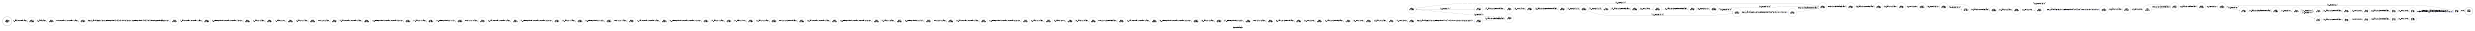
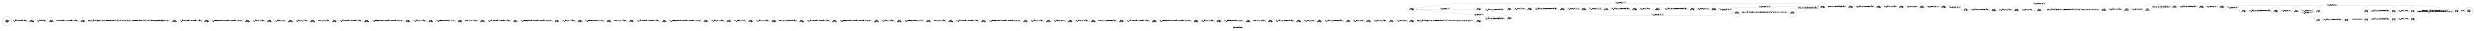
  digraph {
    label=rdp_process_bitmap_caps
    rankdir=LR
    node [shape=circle]
    n1 [label="N46911\n(rp:0, ep:0)\nexit" shape=doublecircle]
    n2 [label="N46912\n(rp:94, ep:94)\nentry" shape=doublecircle]
    n3 [label="N46914\n(rp:93, ep:93)"]
    n4 [label="N46915\n(rp:92, ep:92)"]
    n5 [label="N46918\n(rp:91, ep:91)"]
    n6 [label="N46919\n(rp:90, ep:90)"]
    n7 [label="N46920\n(rp:89, ep:89)"]
    n8 [label="N46921\n(rp:88, ep:88)"]
    n9 [label="N46922\n(rp:87, ep:87)"]
    n10 [label="N46923\n(rp:86, ep:86)"]
    n11 [label="N46924\n(rp:85, ep:85)"]
    n12 [label="N46925\n(rp:84, ep:84)"]
    n13 [label="N46926\n(rp:83, ep:83)"]
    n14 [label="N46927\n(rp:82, ep:82)"]
    n15 [label="N46928\n(rp:81, ep:81)"]
    n16 [label="N46929\n(rp:80, ep:80)"]
    n17 [label="N46930\n(rp:79, ep:79)"]
    n18 [label="N46931\n(rp:78, ep:78)"]
    n19 [label="N46932\n(rp:77, ep:77)"]
    n20 [label="N46933\n(rp:76, ep:76)"]
    n21 [label="N46934\n(rp:75, ep:75)"]
    n22 [label="N46935\n(rp:74, ep:74)"]
    n23 [label="N46936\n(rp:73, ep:73)"]
    n24 [label="N46937\n(rp:72, ep:72)"]
    n25 [label="N46938\n(rp:71, ep:71)"]
    n26 [label="N46939\n(rp:70, ep:70)"]
    n27 [label="N46940\n(rp:69, ep:69)"]
    n28 [label="N46941\n(rp:68, ep:68)"]
    n29 [label="N46942\n(rp:67, ep:67)"]
    n30 [label="N46943\n(rp:66, ep:66)"]
    n31 [label="N46944\n(rp:65, ep:65)"]
    n32 [label="N46945\n(rp:64, ep:64)"]
    n33 [label="N46946\n(rp:63, ep:63)"]
    n34 [label="N46947\n(rp:62, ep:62)"]
    n35 [label="N46948\n(rp:61, ep:61)"]
    n36 [label="N46949\n(rp:60, ep:60)"]
    n37 [label="N46950\n(rp:59, ep:59)"]
    n38 [label="N46951\n(rp:58, ep:58)"]
    n39 [label="N46952\n(rp:57, ep:57)"]
    n40 [label="N46953\n(rp:56, ep:56)"]
    n41 [label="N46954\n(rp:55, ep:55)"]
    n42 [label="N46955\n(rp:54, ep:54)"]
    n43 [label="N46956\n(rp:53, ep:53)"]
    n44 [label="N46957\n(rp:52, ep:52)"]
    n45 [label="N46958\n(rp:51, ep:51)"]
    n46 [label="N46959\n(rp:50, ep:50)"]
    n47 [label="N46960\n(rp:49, ep:49)"]
    n48 [label="N46961\n(rp:48, ep:48)"]
    n49 [label="N46962\n(rp:47, ep:47)"]
    n50 [label="N46963\n(rp:46, ep:46)"]
    n51 [label="N46964\n(rp:45, ep:45)"]
    n52 [label="N46965\n(rp:44, ep:44)"]
    n53 [label="N46966\n(rp:43, ep:43)"]
    n54 [label="N47014\n(rp:42, ep:42)"]
    n55 [label="N46980\n(rp:30, ep:30)"]
    n56 [label="N46968\n(rp:41, ep:41)"]
    n57 [label="N46981\n(rp:29, ep:29)"]
    n58 [label="N46969\n(rp:40, ep:40)"]
    n59 [label="N46982\n(rp:28, ep:28)"]
    n60 [label="N46970\n(rp:39, ep:39)"]
    n61 [label="N46971\n(rp:38, ep:38)"]
    n62 [label="N47016\n(rp:37, ep:37)"]
    n63 [label="N46977\n(rp:32, ep:32)"]
    n64 [label="N46973\n(rp:36, ep:36)"]
    n65 [label="N46978\n(rp:31, ep:31)"]
    n66 [label="N46974\n(rp:35, ep:35)"]
    n67 [label="N46975\n(rp:34, ep:34)"]
    n68 [label="N46976\n(rp:33, ep:33)"]
    n69 [label="N46983\n(rp:27, ep:27)"]
    n70 [label="N46984\n(rp:26, ep:26)"]
    n71 [label="N46985\n(rp:25, ep:25)"]
    n72 [label="N47020\n(rp:24, ep:24)"]
    n73 [label="N46994\n(rp:17, ep:17)"]
    n74 [label="N46987\n(rp:23, ep:23)"]
    n75 [label="N46995\n(rp:16, ep:16)"]
    n76 [label="N46988\n(rp:22, ep:21)"]
    n77 [label="N46996\n(rp:15, ep:15)"]
    n78 [label="N46989\n(rp:21, ep:21)"]
    n79 [label="N46990\n(rp:20, ep:20)"]
    n80 [label="N46991\n(rp:19, ep:19)"]
    n81 [label="N46992\n(rp:18, ep:18)"]
    n82 [label="N47023\n(rp:14, ep:14)"]
    n83 [label="N47013\n(rp:1, ep:1)"]
    n84 [label="N46999\n(rp:13, ep:13)"]
    n85 [label="N47000\n(rp:12, ep:12)"]
    n86 [label="N47024\n(rp:6, ep:6)"]
    n87 [label="N47025\n(rp:11, ep:11)"]
    n88 [label="N47002\n(rp:5, ep:5)"]
-   n89 [label="N47008\n(rp:10, ep:10)"]
    n90 [label="N47003\n(rp:4, ep:4)"]
    n91 [label="N47009\n(rp:9, ep:9)"]
    n92 [label="N47004\n(rp:3, ep:3)"]
    n93 [label="N47005\n(rp:2, ep:2)"]
    n94 [label="N47010\n(rp:8, ep:8)"]
    n95 [label="N47011\n(rp:7, ep:7)"]
    n2 -> n3 [label="%2 = alloca %struct.stream*, align 8"]
    n3 -> n4 [label="%3 = alloca i16, align 2"]
    n4 -> n5 [label="store %struct.stream* %0, %struct.stream** %2, align 8"]
    n5 -> n6 [color=blue label="logger --@-- call void @logger(i32 4, i32 0, i8* getelementptr inbounds ([5 x i8], [5 x i8]* @.str.4.1054, i32 0, i32 0), i8* getelementptr inbounds ([24 x i8], [24 x i8]* @__func__.rdp_process_bitmap_caps, i32 0, i32 0))" style=dashed]
    n6 -> n7 [label="%4 = load %struct.stream*, %struct.stream** %2, align 8"]
    n7 -> n8 [label="%5 = getelementptr inbounds %struct.stream, %struct.stream* %4, i32 0, i32 0"]
    n8 -> n9 [label="%6 = load i8*, i8** %5, align 8"]
    n9 -> n10 [label="%7 = bitcast i8* %6 to i16*"]
    n10 -> n11 [label="%8 = load i16, i16* %7, align 2"]
    n11 -> n12 [label="store i16 %8, i16* %3, align 2"]
    n12 -> n13 [label="%9 = load %struct.stream*, %struct.stream** %2, align 8"]
    n13 -> n14 [label="%10 = getelementptr inbounds %struct.stream, %struct.stream* %9, i32 0, i32 0"]
    n14 -> n15 [label="%11 = load i8*, i8** %10, align 8"]
    n15 -> n16 [label="%12 = getelementptr inbounds i8, i8* %11, i64 2"]
    n16 -> n17 [label="store i8* %12, i8** %10, align 8"]
    n17 -> n18 [label="%13 = load %struct.stream*, %struct.stream** %2, align 8"]
    n18 -> n19 [label="%14 = getelementptr inbounds %struct.stream, %struct.stream* %13, i32 0, i32 0"]
    n19 -> n20 [label="%15 = load i8*, i8** %14, align 8"]
    n20 -> n21 [label="%16 = getelementptr inbounds i8, i8* %15, i64 6"]
    n21 -> n22 [label="store i8* %16, i8** %14, align 8"]
    n22 -> n23 [label="%17 = load %struct.stream*, %struct.stream** %2, align 8"]
    n23 -> n24 [label="%18 = getelementptr inbounds %struct.stream, %struct.stream* %17, i32 0, i32 0"]
    n24 -> n25 [label="%19 = load i8*, i8** %18, align 8"]
    n25 -> n26 [label="%20 = bitcast i8* %19 to i16*"]
    n26 -> n27 [label="%21 = load i16, i16* %20, align 2"]
    n27 -> n28 [label="store i16 %21, i16* @g_session_width, align 2"]
    n28 -> n29 [label="%22 = load %struct.stream*, %struct.stream** %2, align 8"]
    n29 -> n30 [label="%23 = getelementptr inbounds %struct.stream, %struct.stream* %22, i32 0, i32 0"]
    n30 -> n31 [label="%24 = load i8*, i8** %23, align 8"]
    n31 -> n32 [label="%25 = getelementptr inbounds i8, i8* %24, i64 2"]
    n32 -> n33 [label="store i8* %25, i8** %23, align 8"]
    n33 -> n34 [label="%26 = load %struct.stream*, %struct.stream** %2, align 8"]
    n34 -> n35 [label="%27 = getelementptr inbounds %struct.stream, %struct.stream* %26, i32 0, i32 0"]
    n35 -> n36 [label="%28 = load i8*, i8** %27, align 8"]
    n36 -> n37 [label="%29 = bitcast i8* %28 to i16*"]
    n37 -> n38 [label="%30 = load i16, i16* %29, align 2"]
    n38 -> n39 [label="store i16 %30, i16* @g_session_height, align 2"]
    n39 -> n40 [label="%31 = load %struct.stream*, %struct.stream** %2, align 8"]
    n40 -> n41 [label="%32 = getelementptr inbounds %struct.stream, %struct.stream* %31, i32 0, i32 0"]
    n41 -> n42 [label="%33 = load i8*, i8** %32, align 8"]
    n42 -> n43 [label="%34 = getelementptr inbounds i8, i8* %33, i64 2"]
    n43 -> n44 [label="store i8* %34, i8** %32, align 8"]
    n44 -> n45 [label="%35 = load i16, i16* @g_session_width, align 2"]
    n45 -> n46 [label="%36 = zext i16 %35 to i32"]
    n46 -> n47 [label="%37 = load i16, i16* @g_session_height, align 2"]
    n47 -> n48 [label="%38 = zext i16 %37 to i32"]
    n48 -> n49 [label="%39 = load i16, i16* %3, align 2"]
    n49 -> n50 [label="%40 = zext i16 %39 to i32"]
    n50 -> n51 [color=blue label="logger --@-- call void @logger(i32 4, i32 0, i8* getelementptr inbounds ([71 x i8], [71 x i8]* @.str.20.1113, i32 0, i32 0), i32 %36, i32 %38, i32 %40)" style=dashed]
    n51 -> n52 [label="%41 = load i32, i32* @g_first_bitmap_caps, align 4"]
    n52 -> n53 [label="%42 = icmp eq i32 %41, 1"]
    n53 -> n54 [label="[%42 = icmp eq i32 %41, 1]"]
    n53 -> n55 [label="[!(%42 = icmp eq i32 %41, 1)]"]
-   n54 -> n56 [label="%44 = load i16, i16* @g_session_width, align 2"]
+   n54 -> n52 [label="%44 = load i16, i16* @g_session_width, align 2"]
    n55 -> n57 [label="store i32 0, i32* @g_first_bitmap_caps, align 4"]
    n56 -> n58 [label="%45 = zext i16 %44 to i32"]
    n57 -> n59 [label="%55 = load i32, i32* @g_server_depth, align 4"]
    n58 -> n60 [label="%46 = load i32, i32* @g_requested_session_width, align 4"]
    n59 -> n69 [label="%56 = load i16, i16* %3, align 2"]
    n60 -> n61 [label="%47 = icmp eq i32 %45, %46"]
    n61 -> n62 [label="[%47 = icmp eq i32 %45, %46]"]
    n61 -> n63 [label="[!(%47 = icmp eq i32 %45, %46)]"]
    n62 -> n64 [label="%49 = load i16, i16* @g_session_height, align 2"]
    n63 -> n65 [color=blue label="logger --@-- call void @logger(i32 6, i32 4, i8* getelementptr inbounds ([33 x i8], [33 x i8]* @.str.21.1114, i32 0, i32 0))" style=dashed]
    n64 -> n66 [label="%50 = zext i16 %49 to i32"]
    n65 -> n55 [label="store i32 0, i32* @g_dynamic_session_resize, align 4"]
    n66 -> n67 [label="%51 = load i32, i32* @g_requested_session_height, align 4"]
    n67 -> n68 [label="%52 = icmp eq i32 %50, %51"]
    n68 -> n55 [label="[%52 = icmp eq i32 %50, %51]"]
    n68 -> n63 [label="[!(%52 = icmp eq i32 %50, %51)]"]
    n69 -> n70 [label="%57 = zext i16 %56 to i32"]
    n70 -> n71 [label="%58 = icmp ne i32 %55, %57"]
    n71 -> n72 [label="[%58 = icmp ne i32 %55, %57]"]
    n71 -> n73 [label="[!(%58 = icmp ne i32 %55, %57)]"]
    n72 -> n74 [label="%60 = load i32, i32* @g_server_depth, align 4"]
    n73 -> n75 [label="%66 = load i32, i32* @g_fullscreen, align 4"]
    n74 -> n76 [label="%61 = load i16, i16* %3, align 2"]
    n75 -> n77 [label="%67 = icmp eq i32 %66, 1"]
    n76 -> n78 [label="%62 = zext i16 %61 to i32"]
    n77 -> n82 [label="[!(%67 = icmp eq i32 %66, 1)]"]
    n77 -> n83 [label="[%67 = icmp eq i32 %66, 1]"]
    n78 -> n79 [color=blue label="logger --@-- call void @logger(i32 6, i32 1, i8* getelementptr inbounds ([68 x i8], [68 x i8]* @.str.22.1115, i32 0, i32 0), i32 %60, i32 %62)" style=dashed]
    n79 -> n80 [label="%63 = load i16, i16* %3, align 2"]
    n80 -> n81 [label="%64 = zext i16 %63 to i32"]
    n81 -> n73 [label="store i32 %64, i32* @g_server_depth, align 4"]
    n82 -> n84 [label="%70 = load i32, i32* @g_dynamic_session_resize, align 4"]
    n83 -> n1 [label="ret void"]
    n84 -> n85 [label="%71 = icmp eq i32 %70, 0"]
    n85 -> n86 [label="[%71 = icmp eq i32 %70, 0]"]
    n85 -> n87 [label="[!(%71 = icmp eq i32 %70, 0)]"]
    n86 -> n88 [label="%73 = load i16, i16* @g_session_width, align 2"]
-   n87 -> n89 [label="%78 = load i16, i16* @g_session_width, align 2"]
    n88 -> n90 [label="%74 = zext i16 %73 to i32"]
-   n89 -> n91 [label="%79 = zext i16 %78 to i32"]
    n90 -> n92 [label="%75 = load i16, i16* @g_session_height, align 2"]
    n91 -> n94 [label="%80 = load i16, i16* @g_session_height, align 2"]
    n92 -> n93 [label="%76 = zext i16 %75 to i32"]
    n93 -> n83 [color=blue label="ui_update_window_sizehints --@-- call void @ui_update_window_sizehints(i32 %74, i32 %76)" style=dashed]
    n94 -> n95 [label="%81 = zext i16 %80 to i32"]
    n95 -> n83 [color=blue label="ui_resize_window --@-- call void @ui_resize_window(i32 %79, i32 %81)" style=dashed]
  }
